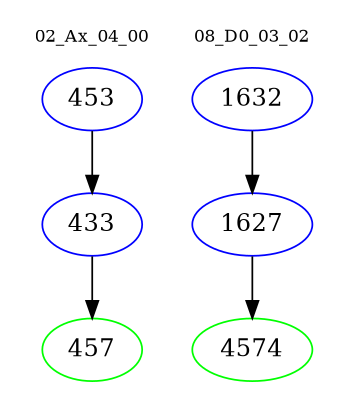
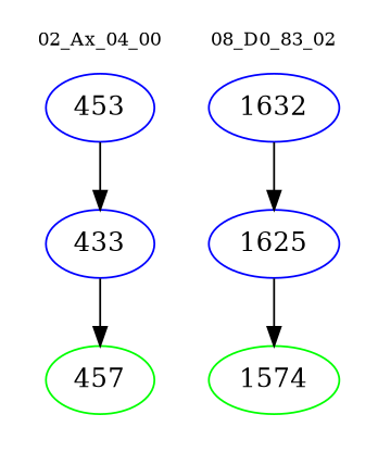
  digraph {
    node [color=blue]
    edge [color=black]
    n1 [label=453]
    n2 [label=433]
    n3 [color=green label=457]
    n4 [label=1632]
-   n5 [label=1627]
-   n6 [color=green label=4574]
+   n5 [label=1625]
+   n6 [color=green label=1574]
    subgraph cluster_1 {
      color=white
      fontsize=10
      label="02_Ax_04_00"
      n1
      n2
      n3
    }
    subgraph cluster_2 {
      color=white
      fontsize=10
-     label="08_D0_03_02"
+     label="08_D0_83_02"
      n4
      n5
      n6
    }
    n1 -> n2
    n2 -> n3
    n4 -> n5
    n5 -> n6
  }
